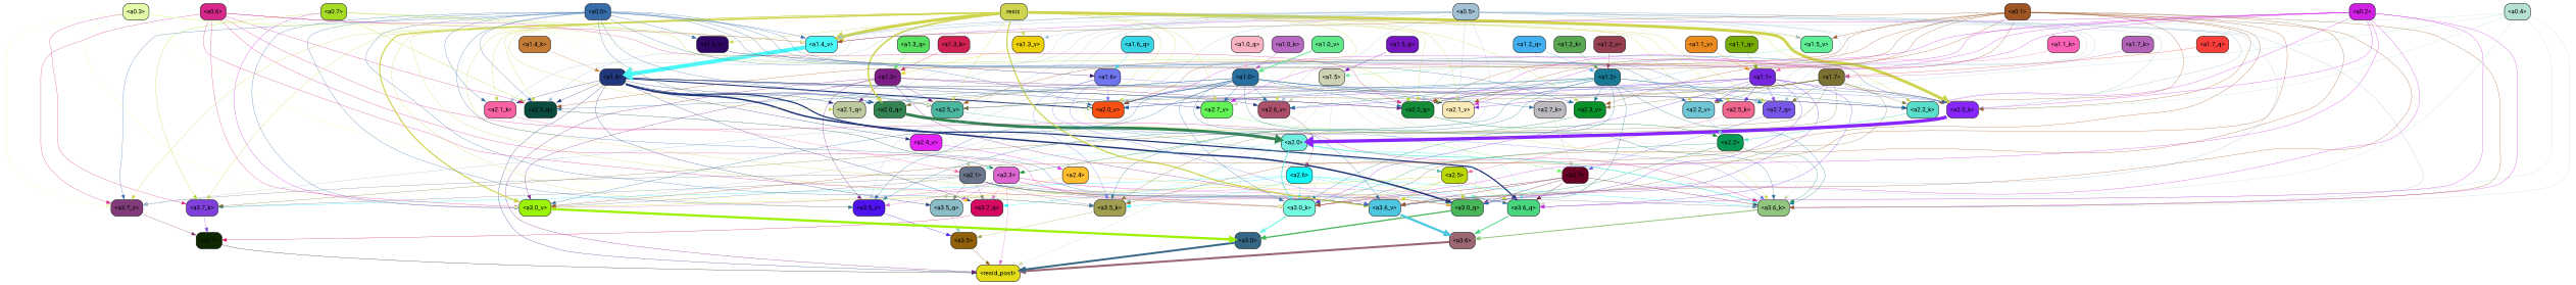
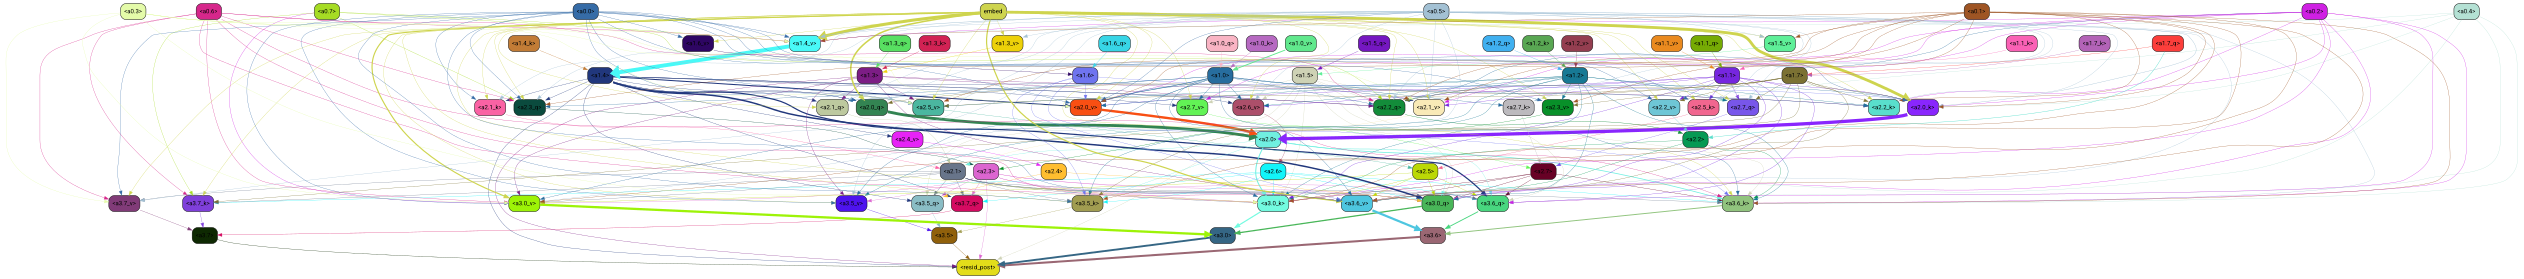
  strict digraph {
    fontname=Roboto
    splines=true
    node [color=black fontname=Roboto shape=box style="filled, rounded"]
    edge [color="#ced44e" fontname=Roboto penwidth=0.6]
    "<a3.7>" [fillcolor="#0e2902"]
    "<resid_post>" [fillcolor="#e3dd1a"]
    "<a3.6>" [fillcolor="#9a6773"]
    "<a3.5>" [fillcolor="#90600b"]
    "<a3.0>" [fillcolor="#356684"]
    "<a2.3>" [fillcolor="#dc65d0"]
    "<a3.7_q>" [fillcolor="#d50b61"]
    "<a3.6_q>" [fillcolor="#48d67f"]
    "<a3.5_q>" [fillcolor="#8abdc5"]
    "<a3.0_q>" [fillcolor="#49b659"]
    "<a3.0_k>" [fillcolor="#73fbe0"]
    "<a3.6_v>" [fillcolor="#4ec6e0"]
    "<a3.5_v>" [fillcolor="#4e13ee"]
    "<a3.0_v>" [fillcolor="#9df307"]
    "<a1.5>" [fillcolor="#ced2b5"]
    "<a3.6_k>" [fillcolor="#91c47e"]
    "<a2.2_q>" [fillcolor="#138c3a"]
    "<a2.7_v>" [fillcolor="#62f355"]
    "<a2.6_v>" [fillcolor="#ac4f6a"]
    "<a2.1_v>" [fillcolor="#f9eab7"]
    "<a2.2>" [fillcolor="#069953"]
    "<a2.7>" [fillcolor="#670125"]
    "<a2.6>" [fillcolor="#12f5f9"]
    "<a2.1>" [fillcolor="#68758a"]
    "<a3.7_k>" [fillcolor="#7f3fdb"]
    "<a3.5_k>" [fillcolor="#a19d51"]
    "<a3.7_v>" [fillcolor="#813b78"]
    "<a1.4>" [fillcolor="#21377c"]
    "<a2.3_q>" [fillcolor="#0b4b3e"]
    "<a2.1_q>" [fillcolor="#bdc99f"]
    "<a2.0_q>" [fillcolor="#338452"]
    "<a2.1_k>" [fillcolor="#fa62a4"]
    "<a2.5_v>" [fillcolor="#4bb7a0"]
    "<a2.4_v>" [fillcolor="#e623f6"]
    "<a2.0_v>" [fillcolor="#f84f13"]
    "<a2.0>" [fillcolor="#70efe0"]
    "<a2.5>" [fillcolor="#bbd806"]
    "<a2.4>" [fillcolor="#ffbe2f"]
    "<a1.3>" [fillcolor="#7c1d85"]
    "<a2.2_k>" [fillcolor="#59decc"]
    "<a1.1>" [fillcolor="#7626df"]
    "<a2.7_q>" [fillcolor="#7856ea"]
    "<a2.5_k>" [fillcolor="#f1668f"]
    "<a2.0_k>" [fillcolor="#8926fd"]
    "<a2.2_v>" [fillcolor="#6ec6d6"]
    "<a0.4>" [fillcolor="#b4e1d4"]
    "<a1.4_v>" [fillcolor="#48f9f7"]
    "<a0.2>" [fillcolor="#cf20e3"]
    "<a1.2>" [fillcolor="#177994"]
    "<a2.3_v>" [fillcolor="#089029"]
    "<a1.7>" [fillcolor="#7b7133"]
    "<a0.7>" [fillcolor="#a6dc24"]
    "<a0.6>" [fillcolor="#d6278b"]
-   embed [fillcolor="#ced44e" label=resid]
+   embed [fillcolor="#ced44e"]
    "<a1.6_v>" [fillcolor="#2e0663"]
    "<a1.5_v>" [fillcolor="#5eef98"]
    "<a1.3_v>" [fillcolor="#edd109"]
    "<a1.6>" [fillcolor="#6f74ef"]
    "<a1.0>" [fillcolor="#276d9e"]
    "<a2.7_k>" [fillcolor="#bcbabe"]
    "<a0.5>" [fillcolor="#a3c1d4"]
    "<a0.1>" [fillcolor="#9f5524"]
    "<a0.0>" [fillcolor="#366ca7"]
    "<a0.3>" [fillcolor="#e4fba9"]
    "<a1.7_q>" [fillcolor="#fc3e3b"]
    "<a1.6_q>" [fillcolor="#37d5e6"]
    "<a1.5_q>" [fillcolor="#7517c1"]
    "<a1.3_q>" [fillcolor="#58e061"]
    "<a1.2_q>" [fillcolor="#40b0f0"]
    "<a1.1_q>" [fillcolor="#76ab04"]
    "<a1.0_q>" [fillcolor="#f9b4c4"]
    "<a1.7_k>" [fillcolor="#b363b7"]
    "<a1.4_k>" [fillcolor="#c27c36"]
    "<a1.3_k>" [fillcolor="#d22254"]
    "<a1.2_k>" [fillcolor="#59a753"]
    "<a1.1_k>" [fillcolor="#fa61b5"]
    "<a1.0_k>" [fillcolor="#b669c1"]
    "<a1.2_v>" [fillcolor="#943e50"]
    "<a1.1_v>" [fillcolor="#ea8a1f"]
    "<a1.0_v>" [fillcolor="#61e88d"]
    "<a3.7>" -> "<resid_post>" [color="#0e2902" penwidth=0.6239100098609924]
    "<a3.6>" -> "<resid_post>" [color="#9a6773" penwidth=4.569062113761902]
    "<a3.5>" -> "<resid_post>" [color="#90600b"]
    "<a3.0>" -> "<resid_post>" [color="#356684" penwidth=4.283544182777405]
    "<a2.3>" -> "<resid_post>" [color="#dc65d0"]
    "<a2.3>" -> "<a3.7_q>" [color="#dc65d0"]
    "<a2.3>" -> "<a3.6_q>" [color="#dc65d0"]
    "<a2.3>" -> "<a3.5_q>" [color="#dc65d0"]
    "<a2.3>" -> "<a3.0_q>" [color="#dc65d0"]
    "<a2.3>" -> "<a3.0_k>" [color="#dc65d0"]
    "<a2.3>" -> "<a3.6_v>" [color="#dc65d0"]
    "<a2.3>" -> "<a3.5_v>" [color="#dc65d0"]
    "<a2.3>" -> "<a3.0_v>" [color="#dc65d0"]
    "<a3.7_q>" -> "<a3.7>" [color="#d50b61"]
    "<a3.6_q>" -> "<a3.6>" [color="#48d67f" penwidth=2.0344843566417694]
    "<a3.5_q>" -> "<a3.5>" [color="#8abdc5"]
    "<a3.0_q>" -> "<a3.0>" [color="#49b659" penwidth=2.863015294075012]
    "<a3.0_k>" -> "<a3.0>" [color="#73fbe0" penwidth=2.6323853135108948]
    "<a3.6_v>" -> "<a3.6>" [color="#4ec6e0" penwidth=4.972373723983765]
    "<a3.5_v>" -> "<a3.5>" [color="#4e13ee"]
    "<a3.0_v>" -> "<a3.0>" [color="#9df307" penwidth=5.1638524532318115]
    "<a1.5>" -> "<resid_post>" [color="#ced2b5"]
    "<a1.5>" -> "<a3.6_q>" [color="#ced2b5"]
    "<a1.5>" -> "<a3.5_q>" [color="#ced2b5"]
    "<a1.5>" -> "<a3.0_q>" [color="#ced2b5"]
    "<a1.5>" -> "<a3.0_k>" [color="#ced2b5"]
    "<a1.5>" -> "<a3.6_k>" [color="#ced2b5"]
    "<a1.5>" -> "<a2.2_q>" [color="#ced2b5"]
    "<a1.5>" -> "<a2.7_v>" [color="#ced2b5"]
    "<a1.5>" -> "<a2.6_v>" [color="#ced2b5"]
    "<a1.5>" -> "<a2.1_v>" [color="#ced2b5"]
    "<a3.6_k>" -> "<a3.6>" [color="#91c47e" penwidth=2.1770318150520325]
    "<a2.2_q>" -> "<a2.2>" [color="#138c3a" penwidth=0.7441773414611816]
    "<a2.7_v>" -> "<a2.7>" [color="#62f355"]
    "<a2.6_v>" -> "<a2.6>" [color="#ac4f6a"]
    "<a2.1_v>" -> "<a2.1>" [color="#f9eab7"]
    "<a2.2>" -> "<a3.0_k>" [color="#069953"]
    "<a2.2>" -> "<a3.6_v>" [color="#069953"]
    "<a2.2>" -> "<a3.6_k>" [color="#069953"]
    "<a2.7>" -> "<a3.6_q>" [color="#670125"]
    "<a2.7>" -> "<a3.0_q>" [color="#670125"]
    "<a2.7>" -> "<a3.0_k>" [color="#670125"]
    "<a2.7>" -> "<a3.6_v>" [color="#670125"]
    "<a2.7>" -> "<a3.6_k>" [color="#670125"]
    "<a2.6>" -> "<a3.7_q>" [color="#12f5f9"]
    "<a2.6>" -> "<a3.6_q>" [color="#12f5f9"]
    "<a2.6>" -> "<a3.0_q>" [color="#12f5f9"]
    "<a2.6>" -> "<a3.0_k>" [color="#12f5f9"]
    "<a2.6>" -> "<a3.6_k>" [color="#12f5f9"]
    "<a2.6>" -> "<a3.7_k>" [color="#12f5f9"]
    "<a2.6>" -> "<a3.5_k>" [color="#12f5f9"]
    "<a2.1>" -> "<a3.7_q>" [color="#68758a"]
    "<a2.1>" -> "<a3.6_q>" [color="#68758a"]
    "<a2.1>" -> "<a3.5_q>" [color="#68758a"]
    "<a2.1>" -> "<a3.0_q>" [color="#68758a"]
    "<a2.1>" -> "<a3.0_k>" [color="#68758a"]
    "<a2.1>" -> "<a3.6_v>" [color="#68758a"]
    "<a2.1>" -> "<a3.0_v>" [color="#68758a"]
    "<a2.1>" -> "<a3.6_k>" [color="#68758a"]
    "<a2.1>" -> "<a3.7_k>" [color="#68758a"]
    "<a2.1>" -> "<a3.5_k>" [color="#68758a"]
    "<a2.1>" -> "<a3.7_v>" [color="#68758a"]
    "<a3.7_k>" -> "<a3.7>" [color="#7f3fdb"]
    "<a3.5_k>" -> "<a3.5>" [color="#a19d51"]
    "<a3.7_v>" -> "<a3.7>" [color="#813b78"]
    "<a1.4>" -> "<resid_post>" [color="#21377c"]
    "<a1.4>" -> "<a3.7_q>" [color="#21377c"]
    "<a1.4>" -> "<a3.6_q>" [color="#21377c" penwidth=2.7536282539367676]
    "<a1.4>" -> "<a3.5_q>" [color="#21377c"]
    "<a1.4>" -> "<a3.0_q>" [color="#21377c" penwidth=3.3369133472442627]
    "<a1.4>" -> "<a2.2_q>" [color="#21377c"]
    "<a1.4>" -> "<a2.7_v>" [color="#21377c"]
    "<a1.4>" -> "<a2.6_v>" [color="#21377c"]
    "<a1.4>" -> "<a2.1_v>" [color="#21377c"]
    "<a1.4>" -> "<a2.3_q>" [color="#21377c"]
    "<a1.4>" -> "<a2.1_q>" [color="#21377c"]
    "<a1.4>" -> "<a2.0_q>" [color="#21377c"]
    "<a1.4>" -> "<a2.1_k>" [color="#21377c"]
    "<a1.4>" -> "<a2.5_v>" [color="#21377c"]
    "<a1.4>" -> "<a2.4_v>" [color="#21377c"]
    "<a1.4>" -> "<a2.0_v>" [color="#21377c" penwidth=2.2818827629089355]
    "<a2.3_q>" -> "<a2.3>" [color="#0b4b3e"]
    "<a2.1_q>" -> "<a2.1>" [color="#bdc99f"]
    "<a2.0_q>" -> "<a2.0>" [color="#338452" penwidth=6.422367453575134]
    "<a2.1_k>" -> "<a2.1>" [color="#fa62a4"]
    "<a2.5_v>" -> "<a2.5>" [color="#4bb7a0"]
    "<a2.4_v>" -> "<a2.4>" [color="#e623f6"]
+   "<a2.0_v>" -> "<a2.0>" [color="#f84f13" penwidth=5.395828627049923]
    "<a2.0>" -> "<a3.6_q>" [color="#70efe0"]
    "<a2.0>" -> "<a3.0_q>" [color="#70efe0"]
    "<a2.0>" -> "<a3.0_k>" [color="#70efe0" penwidth=2.239806979894638]
    "<a2.0>" -> "<a3.6_k>" [color="#70efe0" penwidth=1.7047871947288513]
    "<a2.0>" -> "<a2.1>" [color="#70efe0"]
    "<a2.0>" -> "<a3.5_k>" [color="#70efe0"]
    "<a2.5>" -> "<a3.6_q>" [color="#bbd806"]
    "<a2.5>" -> "<a3.0_q>" [color="#bbd806"]
    "<a2.5>" -> "<a3.0_k>" [color="#bbd806"]
    "<a2.5>" -> "<a3.6_v>" [color="#bbd806"]
    "<a2.5>" -> "<a3.0_v>" [color="#bbd806"]
    "<a2.4>" -> "<a3.5_q>" [color="#ffbe2f"]
    "<a2.4>" -> "<a3.0_q>" [color="#ffbe2f"]
    "<a1.3>" -> "<resid_post>" [color="#7c1d85"]
    "<a1.3>" -> "<a3.6_v>" [color="#7c1d85"]
    "<a1.3>" -> "<a3.5_v>" [color="#7c1d85"]
    "<a1.3>" -> "<a3.0_v>" [color="#7c1d85"]
    "<a1.3>" -> "<a2.2_q>" [color="#7c1d85"]
    "<a1.3>" -> "<a2.1_q>" [color="#7c1d85"]
    "<a1.3>" -> "<a2.5_v>" [color="#7c1d85"]
    "<a1.3>" -> "<a2.2_k>" [color="#7c1d85"]
-   "<a2.2_k>" -> "<a2.2>" [color="#59decc" penwidth=0.8810110092163086]
+   "<a1.7_q>" -> "<a2.2>" [color="#59decc" penwidth=0.8810110092163086]
    "<a1.1>" -> "<a3.6_q>" [color="#7626df"]
    "<a1.1>" -> "<a3.0_q>" [color="#7626df"]
    "<a1.1>" -> "<a3.0_k>" [color="#7626df"]
    "<a1.1>" -> "<a3.6_v>" [color="#7626df"]
    "<a1.1>" -> "<a2.6_v>" [color="#7626df"]
    "<a1.1>" -> "<a2.1_v>" [color="#7626df"]
    "<a1.1>" -> "<a2.0_v>" [color="#7626df"]
    "<a1.1>" -> "<a2.7_q>" [color="#7626df"]
    "<a1.1>" -> "<a2.5_k>" [color="#7626df"]
    "<a1.1>" -> "<a2.0_k>" [color="#7626df"]
    "<a1.1>" -> "<a2.2_v>" [color="#7626df"]
    "<a2.7_q>" -> "<a2.7>" [color="#7856ea"]
    "<a2.5_k>" -> "<a2.5>" [color="#f1668f"]
    "<a2.0_k>" -> "<a2.0>" [color="#8926fd" penwidth=7.398894429206848]
    "<a2.2_v>" -> "<a2.2>" [color="#6ec6d6"]
    "<a0.4>" -> "<a3.6_q>" [color="#b4e1d4"]
    "<a0.4>" -> "<a3.0_q>" [color="#b4e1d4"]
    "<a0.4>" -> "<a3.6_k>" [color="#b4e1d4"]
    "<a0.4>" -> "<a2.5_k>" [color="#b4e1d4"]
    "<a0.4>" -> "<a2.0_k>" [color="#b4e1d4"]
    "<a0.4>" -> "<a1.4_v>" [color="#b4e1d4"]
    "<a1.4_v>" -> "<a1.4>" [color="#48f9f7" penwidth=8.774570226669312]
    "<a0.2>" -> "<a3.6_q>" [color="#cf20e3"]
    "<a0.2>" -> "<a3.0_q>" [color="#cf20e3"]
    "<a0.2>" -> "<a3.0_k>" [color="#cf20e3"]
    "<a0.2>" -> "<a3.6_k>" [color="#cf20e3"]
-   "<a0.2>" -> "<a2.2_q>" [color="#cf20e3"]
+   "<a0.2>" -> "<a2.2_q>" [color="#276d9e"]
    "<a0.2>" -> "<a2.7_v>" [color="#cf20e3"]
    "<a0.2>" -> "<a2.1_v>" [color="#cf20e3"]
    "<a0.2>" -> "<a2.0_v>" [color="#cf20e3"]
    "<a0.2>" -> "<a2.2_k>" [color="#cf20e3"]
    "<a0.2>" -> "<a2.0_k>" [color="#cf20e3"]
    "<a0.2>" -> "<a1.4_v>" [color="#cf20e3"]
    "<a1.2>" -> "<a3.0_q>" [color="#177994"]
    "<a1.2>" -> "<a3.0_k>" [color="#177994"]
    "<a1.2>" -> "<a3.5_v>" [color="#177994"]
    "<a1.2>" -> "<a3.6_k>" [color="#177994"]
    "<a1.2>" -> "<a2.2_q>" [color="#177994"]
    "<a1.2>" -> "<a2.6_v>" [color="#177994"]
    "<a1.2>" -> "<a3.5_k>" [color="#177994"]
    "<a1.2>" -> "<a2.5_v>" [color="#177994"]
    "<a1.2>" -> "<a2.0_v>" [color="#177994"]
    "<a1.2>" -> "<a2.2_k>" [color="#177994"]
    "<a1.2>" -> "<a2.7_q>" [color="#177994"]
    "<a1.2>" -> "<a2.3_v>" [color="#177994"]
    "<a2.3_v>" -> "<a2.3>" [color="#089029"]
    "<a1.7>" -> "<a3.6_v>" [color="#7b7133"]
    "<a1.7>" -> "<a2.2_q>" [color="#7b7133"]
    "<a1.7>" -> "<a3.7_k>" [color="#7b7133"]
    "<a1.7>" -> "<a3.5_k>" [color="#7b7133"]
    "<a1.7>" -> "<a2.0_q>" [color="#7b7133"]
    "<a1.7>" -> "<a2.5_v>" [color="#7b7133"]
    "<a1.7>" -> "<a2.2_k>" [color="#7b7133"]
    "<a1.7>" -> "<a2.7_q>" [color="#7b7133"]
    "<a1.7>" -> "<a2.0_k>" [color="#7b7133"]
    "<a1.7>" -> "<a2.2_v>" [color="#7b7133"]
    "<a1.7>" -> "<a2.3_v>" [color="#7b7133"]
    "<a0.7>" -> "<a3.0_v>" [color="#cf20e3"]
    "<a0.7>" -> "<a2.2_q>" [color="#a6dc24"]
    "<a0.7>" -> "<a3.7_k>" [color="#a6dc24"]
    "<a0.7>" -> "<a2.3_q>" [color="#a6dc24"]
    "<a0.7>" -> "<a1.4_v>" [color="#a6dc24"]
    "<a0.6>" -> "<a3.0_k>" [color="#d6278b"]
    "<a0.6>" -> "<a3.6_v>" [color="#d6278b"]
    "<a0.6>" -> "<a3.0_v>" [color="#d6278b"]
    "<a0.6>" -> "<a3.6_k>" [color="#d6278b"]
    "<a0.6>" -> "<a2.2_q>" [color="#d6278b"]
-   "<a0.3>" -> "<a3.7_k>" [color="#d6278b"]
+   "<a0.6>" -> "<a3.7_k>" [color="#d6278b"]
    "<a0.6>" -> "<a3.7_v>" [color="#d6278b"]
    "<a0.6>" -> "<a2.3_q>" [color="#d6278b"]
    "<a0.6>" -> "<a1.4_v>" [color="#d6278b"]
    embed -> "<a3.0_k>"
    embed -> "<a3.6_v>" [penwidth=2.7369276881217957]
    embed -> "<a3.5_v>"
    embed -> "<a3.0_v>" [penwidth=2.5778204202651978]
    embed -> "<a3.6_k>"
    embed -> "<a2.2_q>"
    embed -> "<a2.7_v>"
    embed -> "<a2.6_v>"
    embed -> "<a2.1_v>"
    embed -> "<a3.7_k>"
    embed -> "<a3.5_k>"
    embed -> "<a3.7_v>"
    embed -> "<a2.3_q>"
    embed -> "<a2.1_q>"
    embed -> "<a2.0_q>" [penwidth=3.459219217300415]
    embed -> "<a2.1_k>"
    embed -> "<a2.5_v>"
    embed -> "<a2.0_v>"
    embed -> "<a2.2_k>" [penwidth=0.6363201141357422]
    embed -> "<a2.7_q>"
    embed -> "<a2.5_k>"
    embed -> "<a2.0_k>" [penwidth=6.407642982900143]
    embed -> "<a2.2_v>" [penwidth=0.6175012588500977]
    embed -> "<a1.4_v>" [penwidth=6.860090345144272]
    embed -> "<a2.3_v>"
    embed -> "<a1.6_v>"
    embed -> "<a1.5_v>"
    embed -> "<a1.3_v>"
    "<a1.6_v>" -> "<a1.6>" [color="#2e0663"]
    "<a1.5_v>" -> "<a1.5>" [color="#5eef98"]
    "<a1.3_v>" -> "<a1.3>" [color="#edd109"]
    "<a1.6>" -> "<a3.6_v>" [color="#6f74ef"]
    "<a1.6>" -> "<a3.6_k>" [color="#6f74ef"]
    "<a1.6>" -> "<a3.5_k>" [color="#6f74ef"]
    "<a1.6>" -> "<a2.0_v>" [color="#6f74ef"]
    "<a1.6>" -> "<a2.0_k>" [color="#6f74ef"]
    "<a1.0>" -> "<a3.0_k>" [color="#276d9e"]
    "<a1.0>" -> "<a3.6_v>" [color="#276d9e"]
    "<a1.0>" -> "<a3.5_v>" [color="#276d9e"]
    "<a1.0>" -> "<a3.0_v>" [color="#276d9e"]
    "<a1.0>" -> "<a3.6_k>" [color="#276d9e"]
    "<a1.0>" -> "<a2.2_q>" [color="#276d9e"]
    "<a1.0>" -> "<a2.7_v>" [color="#276d9e"]
    "<a1.0>" -> "<a2.6_v>" [color="#276d9e"]
    "<a1.0>" -> "<a2.3_q>" [color="#276d9e"]
    "<a1.0>" -> "<a2.1_q>" [color="#276d9e"]
    "<a1.0>" -> "<a2.0_v>" [color="#276d9e" penwidth=1.2978954315185547]
    "<a1.0>" -> "<a2.2_k>" [color="#276d9e"]
    "<a1.0>" -> "<a2.0_k>" [color="#276d9e"]
    "<a1.0>" -> "<a2.7_k>" [color="#276d9e"]
    "<a2.7_k>" -> "<a2.7>" [color="#bcbabe"]
    "<a0.5>" -> "<a3.6_v>" [color="#a3c1d4"]
    "<a0.5>" -> "<a3.5_v>" [color="#a3c1d4"]
    "<a0.5>" -> "<a3.0_v>" [color="#a3c1d4"]
    "<a0.5>" -> "<a3.6_k>" [color="#a3c1d4"]
    "<a0.5>" -> "<a2.2_q>" [color="#a3c1d4"]
    "<a0.5>" -> "<a2.6_v>" [color="#a3c1d4"]
    "<a0.5>" -> "<a2.1_v>" [color="#a3c1d4"]
    "<a0.5>" -> "<a3.7_v>" [color="#a3c1d4"]
    "<a0.5>" -> "<a2.3_q>" [color="#a3c1d4"]
    "<a0.5>" -> "<a2.1_q>" [color="#a3c1d4"]
    "<a0.5>" -> "<a2.0_q>" [color="#a3c1d4"]
    "<a0.5>" -> "<a2.1_k>" [color="#a3c1d4"]
-   "<a0.5>" -> "<a2.0_v>" [color="#a3c1d4"]
+   "<a0.5>" -> "<a2.0_v>" [color="#366ca7"]
    "<a0.5>" -> "<a2.2_k>" [color="#a3c1d4"]
    "<a0.5>" -> "<a2.7_q>" [color="#a3c1d4"]
    "<a0.5>" -> "<a2.5_k>" [color="#a3c1d4"]
    "<a0.5>" -> "<a2.0_k>" [color="#a3c1d4" penwidth=0.7721366882324219]
    "<a0.5>" -> "<a1.4_v>" [color="#a3c1d4" penwidth=1.0206317901611328]
    "<a0.5>" -> "<a1.5_v>" [color="#a3c1d4"]
    "<a0.5>" -> "<a1.3_v>" [color="#a3c1d4"]
    "<a0.5>" -> "<a2.7_k>" [color="#a3c1d4"]
    "<a0.1>" -> "<a3.0_k>" [color="#9f5524"]
    "<a0.1>" -> "<a3.6_v>" [color="#9f5524"]
    "<a0.1>" -> "<a3.0_v>" [color="#9f5524"]
    "<a0.1>" -> "<a3.6_k>" [color="#9f5524"]
    "<a0.1>" -> "<a2.2_q>" [color="#9f5524"]
    "<a0.1>" -> "<a2.1_v>" [color="#9f5524"]
    "<a0.1>" -> "<a3.5_k>" [color="#9f5524"]
    "<a0.1>" -> "<a2.3_q>" [color="#9f5524"]
    "<a0.1>" -> "<a2.5_v>" [color="#9f5524"]
    "<a0.1>" -> "<a2.0_v>" [color="#9f5524"]
    "<a0.1>" -> "<a2.2_k>" [color="#9f5524"]
    "<a0.1>" -> "<a2.0_k>" [color="#9f5524"]
    "<a0.1>" -> "<a1.4_v>" [color="#9f5524"]
    "<a0.1>" -> "<a2.3_v>" [color="#9f5524"]
    "<a0.1>" -> "<a1.5_v>" [color="#9f5524"]
    "<a0.0>" -> "<a3.6_v>" [color="#366ca7"]
    "<a0.0>" -> "<a3.5_v>" [color="#366ca7"]
    "<a0.0>" -> "<a3.0_v>" [color="#366ca7"]
    "<a0.0>" -> "<a3.5_k>" [color="#366ca7"]
    "<a0.0>" -> "<a3.7_v>" [color="#366ca7"]
    "<a0.0>" -> "<a2.3_q>" [color="#366ca7"]
    "<a0.0>" -> "<a2.0_q>" [color="#366ca7"]
    "<a0.0>" -> "<a2.1_k>" [color="#366ca7"]
    "<a0.0>" -> "<a2.5_v>" [color="#366ca7"]
    "<a0.0>" -> "<a2.0_v>" [color="#366ca7"]
    "<a0.0>" -> "<a2.5_k>" [color="#366ca7"]
    "<a0.0>" -> "<a2.0_k>" [color="#366ca7"]
    "<a0.0>" -> "<a2.2_v>" [color="#366ca7"]
    "<a0.0>" -> "<a1.4_v>" [color="#366ca7"]
    "<a0.0>" -> "<a2.3_v>" [color="#366ca7"]
    "<a0.0>" -> "<a1.6_v>" [color="#366ca7"]
    "<a0.3>" -> "<a3.0_k>" [color="#e4fba9"]
    "<a0.3>" -> "<a3.0_v>" [color="#e4fba9"]
    "<a0.3>" -> "<a2.1_v>" [color="#e4fba9"]
    "<a0.3>" -> "<a3.7_v>" [color="#e4fba9"]
    "<a0.3>" -> "<a2.5_v>" [color="#e4fba9"]
    "<a0.3>" -> "<a2.0_v>" [color="#e4fba9"]
    "<a0.3>" -> "<a1.4_v>" [color="#e4fba9"]
    "<a1.7_q>" -> "<a1.7>" [color="#fc3e3b"]
    "<a1.6_q>" -> "<a1.6>" [color="#37d5e6"]
    "<a1.5_q>" -> "<a1.5>" [color="#7517c1"]
    "<a1.3_q>" -> "<a1.3>" [color="#58e061"]
    "<a1.2_q>" -> "<a1.2>" [color="#40b0f0"]
    "<a1.1_q>" -> "<a1.1>" [color="#76ab04"]
    "<a1.0_q>" -> "<a1.0>" [color="#f9b4c4"]
    "<a1.7_k>" -> "<a1.7>" [color="#b363b7"]
    "<a1.4_k>" -> "<a1.4>" [color="#c27c36"]
    "<a1.3_k>" -> "<a1.3>" [color="#d22254"]
    "<a1.2_k>" -> "<a1.2>" [color="#59a753"]
    "<a1.1_k>" -> "<a1.1>" [color="#fa61b5"]
    "<a1.0_k>" -> "<a1.0>" [color="#b669c1"]
    "<a1.2_v>" -> "<a1.2>" [color="#943e50"]
    "<a1.1_v>" -> "<a1.1>" [color="#ea8a1f"]
    "<a1.0_v>" -> "<a1.0>" [color="#61e88d" penwidth=2.0497570037841797]
  }
